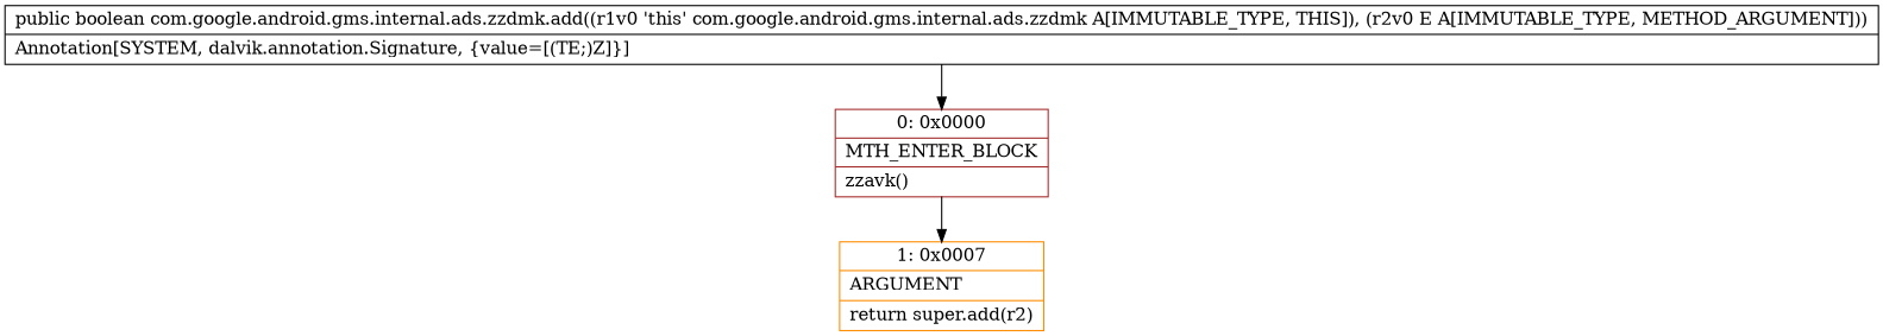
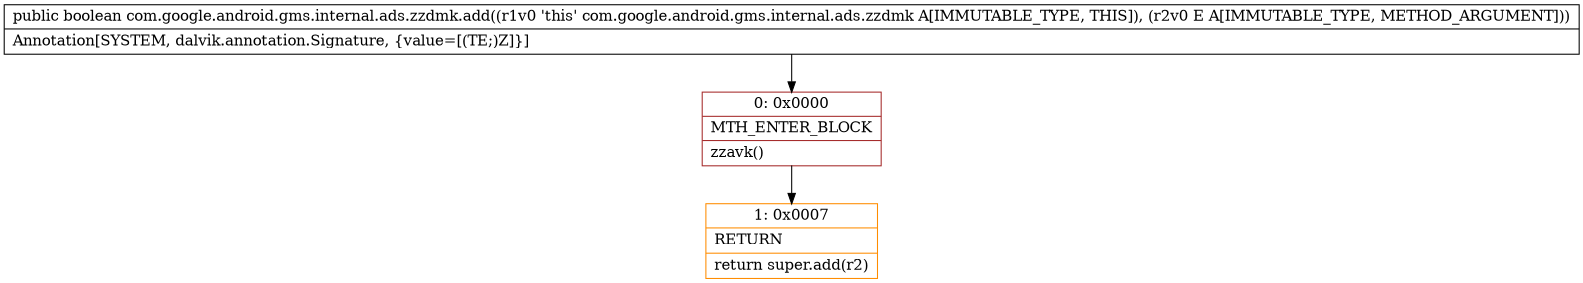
  digraph {
    node [shape=record]
    n1 [label="{0\:\ 0x0000|MTH_ENTER_BLOCK\l|zzavk()\l}" color=brown]
-   n2 [label="{1\:\ 0x0007|ARGUMENT\l|return super.add(r2)\l}" color=darkorange]
+   n2 [label="{1\:\ 0x0007|RETURN\l|return super.add(r2)\l}" color=darkorange]
    n3 [label="{public boolean com.google.android.gms.internal.ads.zzdmk.add((r1v0 'this' com.google.android.gms.internal.ads.zzdmk A[IMMUTABLE_TYPE, THIS]), (r2v0 E A[IMMUTABLE_TYPE, METHOD_ARGUMENT]))  | Annotation[SYSTEM, dalvik.annotation.Signature, \{value=[(TE;)Z]\}]\l}" color=black]
    n1 -> n2
    n3 -> n1
  }
